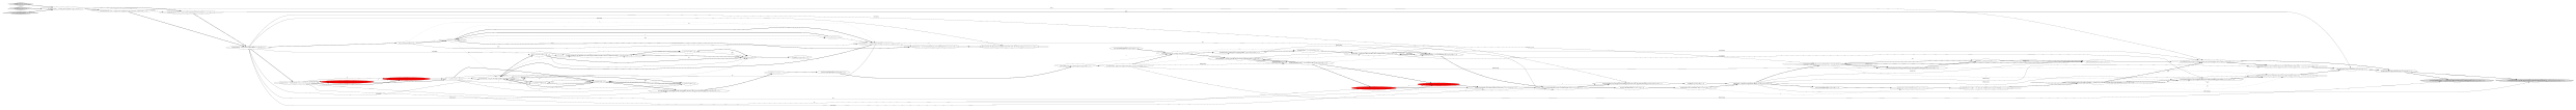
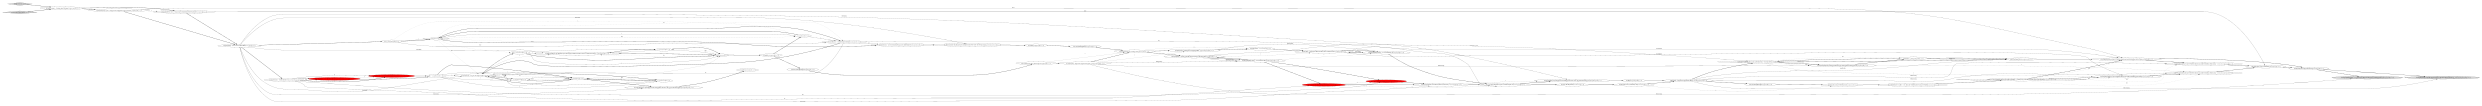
  digraph {
    fontname="Playfair Display"
    rankdir=LR
    node [fillcolor=white fontname="Playfair Display" shape=ellipse style=filled]
    edge [fontname="Playfair Display" style=bold]
    n1 [label="long timestamp = System.currentTimeMillis()@@@5@@@['1', '1', '1']"]
    n2 [label="rm.delete(\"Standard2\",Util.cellname(\"todelete\"),timestamp + 1)@@@22@@@['1', '1', '0']"]
    n3 [label="rm.add(\"Standard1\",Util.cellname(\"col\"),ByteBufferUtil.EMPTY_BYTE_BUFFER,timestamp,20000)@@@28@@@['0', '0', '1']"]
    n4 [label="int i = 0@@@6@@@['0', '0', '1']"]
    n5 [label="DecoratedKey key = Util.dk(\"deletetest\")@@@6@@@['1', '1', '0']"]
    n6 [label="RowMutation rm = new RowMutation(\"Keyspace1\",key.key)@@@10@@@['1', '1', '1']"]
    n7 [label="rm.add(\"Standard2\",Util.cellname(\"todelete\"),ByteBufferUtil.EMPTY_BYTE_BUFFER,timestamp,1000)@@@11@@@['1', '1', '0']"]
    n8 [label="rm.add(\"Standard1\",Util.cellname(\"col\"),ByteBufferUtil.EMPTY_BYTE_BUFFER,timestamp,10000)@@@17@@@['0', '0', '1']"]
    n9 [label="rm.add(\"Standard1\",Util.cellname(Integer.toString(j)),ByteBufferUtil.EMPTY_BYTE_BUFFER,timestamp,10 + j)@@@13@@@['0', '0', '1']"]
    n10 [label="rm = new RowMutation(\"Keyspace1\",Util.dk(\"longttl2\").key)@@@27@@@['1', '1', '1']"]
    n11 [label="rm.apply()@@@29@@@['0', '0', '1']"]
    n12 [label="i < 10@@@7@@@['0', '0', '1']" shape=diamond]
    n13 [label="i++@@@8@@@['0', '0', '1']"]
    n14 [label="DecoratedKey key = Util.dk(Integer.toString(i))@@@9@@@['0', '0', '1']"]
    n15 [fillcolor=red label="rm = new Mutation(\"Keyspace1\",key.key)@@@21@@@['0', '1', '0']"]
    n16 [fillcolor=red label="rm = new RowMutation(\"Keyspace1\",key.key)@@@21@@@['1', '0', '0']"]
    n17 [fillcolor=red label="Mutation rm = new Mutation(\"Keyspace1\",key.key)@@@7@@@['0', '1', '0']"]
    n18 [fillcolor=red label="RowMutation rm = new RowMutation(\"Keyspace1\",key.key)@@@7@@@['1', '0', '0']"]
    n19 [label="int j = 0@@@11@@@['0', '0', '1']"]
    n20 [label="i++@@@10@@@['1', '0', '0']"]
    n21 [label="i++@@@10@@@['0', '1', '0']"]
    n22 [label="rm.apply()@@@12@@@['1', '1', '0']"]
+   n23 [label="rm.apply()@@@18@@@['0', '0', '1']"]
    n24 [label="j++@@@13@@@['0', '0', '1']"]
    n25 [label="firstDelTime = sstable.getSSTableMetadata().maxLocalDeletionTime@@@24@@@['0', '0', '1']"]
    n26 [label="assertEquals(sstables.get(1).getSSTableMetadata().maxLocalDeletionTime,firstDelTime)@@@39@@@['1', '1', '1']"]
    n27 [label="assertEquals(ttltimestamp + 10000,firstDelTime,10)@@@25@@@['0', '0', '1']"]
    n28 [label="assertEquals(sstables.get(0).getSSTableMetadata().maxLocalDeletionTime,firstDelTime)@@@35@@@['0', '0', '1']"]
    n29 [label="assertEquals(sstables.get(0).getSSTableMetadata().maxLocalDeletionTime,ttltimestamp + 20000,10)@@@40@@@['0', '0', '1']"]
    n30 [label="assertEquals(1,store.getSSTables().size())@@@43@@@['1', '1', '1']"]
    n31 [label="assertEquals(sstables.get(1).getSSTableMetadata().maxLocalDeletionTime,ttltimestamp + 20000,10)@@@36@@@['0', '0', '1']"]
    n32 [label="j < 10@@@12@@@['0', '0', '1']" shape=diamond]
    n33 [label="rm.apply()@@@14@@@['0', '0', '1']"]
    n34 [label="Util.compact(store,store.getSSTables())@@@42@@@['0', '0', '1']"]
    n35 [fillcolor=lightgray label="assertEquals(sstable.getSSTableMetadata().maxLocalDeletionTime,ttltimestamp + 20000,10)@@@45@@@['0', '0', '1']"]
    n36 [fillcolor=lightgray label="assertEquals(ttltimestamp + 100,sstable.getSSTableMetadata().maxLocalDeletionTime,10)@@@37@@@['1', '1', '0']"]
    n37 [label="RowMutation rm = new RowMutation(\"Keyspace1\",Util.dk(\"longttl\").key)@@@16@@@['0', '0', '1']"]
    n38 [label="store.forceBlockingFlush()@@@31@@@['0', '0', '1']"]
    n39 [label="assertEquals(2,store.getSSTables().size())@@@32@@@['0', '0', '1']"]
    n40 [label="List<SSTableReader> sstables = new ArrayList<SSTableReader>(store.getSSTables())@@@33@@@['0', '0', '1']"]
    n41 [label="assertTrue(foundDelete)@@@33@@@['1', '1', '0']"]
    n42 [label="store.forceBlockingFlush()@@@24@@@['1', '1', '0']"]
    n43 [label="sstables.get(0).getSSTableMetadata().maxLocalDeletionTime < sstables.get(1).getSSTableMetadata().maxLocalDeletionTime@@@34@@@['0', '0', '1']" shape=diamond]
    n44 [label="foundDelete = true@@@30@@@['1', '1', '0']"]
    n45 [label="sstable.getSSTableMetadata().maxLocalDeletionTime != firstMaxDelTime@@@28@@@['1', '1', '0']" shape=diamond]
    n46 [label="assertEquals(sstable.getSSTableMetadata().maxLocalDeletionTime,ttltimestamp,10)@@@29@@@['1', '1', '0']"]
    n47 [label="store.forceBlockingFlush()@@@19@@@['0', '0', '1']"]
    n48 [label="assertEquals(1,store.getSSTables().size())@@@20@@@['1', '1', '1']"]
    n49 [label="int firstDelTime = 0@@@22@@@['0', '0', '1']"]
    n50 [label="firstMaxDelTime = sstable.getSSTableMetadata().maxLocalDeletionTime@@@18@@@['1', '1', '0']"]
    n51 [label="int ttltimestamp = (int)(System.currentTimeMillis() / 1000)@@@21@@@['0', '0', '1']"]
    n52 [fillcolor=lightgray label="testWithDeletes['1', '0', '0']" shape=diamond]
    n53 [label="Keyspace keyspace = Keyspace.open(\"Keyspace1\")@@@3@@@['1', '1', '1']"]
    n54 [label="ColumnFamilyStore store = keyspace.getColumnFamilyStore(\"Standard2\")@@@4@@@['1', '1', '0']"]
    n55 [label="ColumnFamilyStore store = keyspace.getColumnFamilyStore(\"Standard1\")@@@4@@@['0', '0', '1']"]
    n56 [label="i < 5@@@9@@@['1', '1', '0']" shape=diamond]
    n57 [label="assertEquals(ttltimestamp + 1000,firstMaxDelTime,10)@@@19@@@['1', '1', '0']"]
    n58 [label="int i = 0@@@8@@@['1', '1', '0']"]
    n59 [label="ttltimestamp = (int)(System.currentTimeMillis() / 1000)@@@30@@@['1', '1', '1']"]
    n60 [label="assertEquals(2,store.getSSTables().size())@@@25@@@['1', '1', '0']"]
-   n61 [fillcolor=lightgray label="testWithDeletes['0', '1', '0']" shape=diamond]
    n62 [label="store.forceBlockingFlush()@@@13@@@['1', '1', '0']"]
    n63 [label="assertEquals(1,store.getSSTables().size())@@@14@@@['1', '1', '0']"]
    n64 [label="int ttltimestamp = (int)(System.currentTimeMillis() / 1000)@@@15@@@['1', '1', '0']"]
    n65 [fillcolor=lightgray label="testTrackMaxDeletionTime['0', '0', '1']" shape=diamond]
    n1 -> n2 [label=timestamp style=solid]
    n1 -> n3 [label=timestamp style=solid]
    n1 -> n4
    n1 -> n5
    n1 -> n6 [label=timestamp style=solid]
    n1 -> n7 [label=timestamp style=solid]
    n1 -> n8 [label=timestamp style=solid]
    n1 -> n9 [label=timestamp style=solid]
    n2 -> n3 [label=0 style=dashed]
    n2 -> n10
    n3 -> n11
    n4 -> n12
    n4 -> n12 [label=i style=solid]
    n4 -> n13 [label=i style=dotted]
    n4 -> n14 [label=i style=solid]
    n5 -> n15 [label=key style=solid]
    n5 -> n16 [label=key style=solid]
    n5 -> n17
    n5 -> n17 [label=key style=solid]
    n5 -> n18
    n5 -> n18 [label=key style=solid]
    n6 -> n9 [label=0 style=dashed]
    n6 -> n19
    n6 -> n20
    n6 -> n21
    n7 -> n22
+   n8 -> n23
    n9 -> n24
    n10 -> n3
    n10 -> n42
    n11 -> n59
    n12 -> n6 [label=true style=dotted]
    n12 -> n13 [label=true style=dotted]
    n12 -> n14 [label=true style=dotted]
    n12 -> n14
    n12 -> n19 [label=true style=dotted]
    n12 -> n32 [label=true style=dotted]
    n12 -> n37
    n13 -> n12 [label=i style=solid]
    n13 -> n12
    n13 -> n14 [label=i style=solid]
    n14 -> n6
    n14 -> n6 [label=key style=solid]
    n14 -> n10 [label=key style=solid]
    n14 -> n37 [label=key style=solid]
    n15 -> n2
    n16 -> n2
    n16 -> n10 [label=0 style=dashed]
    n16 -> n15 [label=0 style=dashed]
    n17 -> n58
    n18 -> n17 [label=0 style=dashed]
    n18 -> n58
    n19 -> n9 [label=j style=solid]
    n19 -> n24 [label=0 style=solid]
    n19 -> n32
    n19 -> n32 [label=j style=solid]
    n20 -> n6 [label=i style=solid]
    n20 -> n56
    n20 -> n56 [label=i style=solid]
    n21 -> n6 [label=i style=solid]
    n21 -> n56 [label=i style=solid]
    n21 -> n56
-   n22 -> n62
+   n33 -> n62
+   n23 -> n47
    n24 -> n9 [label=j style=solid]
    n24 -> n32 [label=j style=solid]
    n24 -> n32
    n25 -> n26 [label=firstDelTime style=solid]
    n25 -> n27
    n25 -> n27 [label=firstDelTime style=solid]
    n25 -> n28 [label=firstDelTime style=solid]
    n26 -> n29
    n26 -> n30
    n27 -> n10
    n27 -> n25
    n28 -> n31
    n29 -> n34
    n30 -> n35
    n30 -> n36
    n31 -> n34
    n32 -> n9 [label=true style=dotted]
    n32 -> n9
    n32 -> n24 [label=true style=dotted]
    n32 -> n33
+   n33 -> n13
    n34 -> n30
    n36 -> n35 [label=0 style=dashed]
    n37 -> n8
    n38 -> n39
    n39 -> n40
    n40 -> n43
    n41 -> n26
    n42 -> n60
    n43 -> n26
    n43 -> n26 [label=false style=dotted]
    n43 -> n28
    n43 -> n28 [label=true style=dotted]
    n43 -> n29 [label=false style=dotted]
    n43 -> n31 [label=true style=dotted]
    n44 -> n41 [label=foundDelete style=solid]
    n44 -> n41
    n44 -> n45
    n45 -> n28 [label=0 style=dashed]
    n45 -> n41
    n45 -> n44 [label=true style=dotted]
    n45 -> n46 [label=true style=dotted]
    n45 -> n46
    n46 -> n31 [label=0 style=dashed]
    n46 -> n44
    n47 -> n48
    n48 -> n49 [label=0 style=dashed]
    n48 -> n50
    n48 -> n51
    n49 -> n25
    n50 -> n25 [label=0 style=dashed]
    n50 -> n45 [label=firstMaxDelTime style=solid]
    n50 -> n57 [label=firstMaxDelTime style=solid]
    n50 -> n57
    n51 -> n27 [label=ttltimestamp style=solid]
    n51 -> n49
    n52 -> n53
    n53 -> n54
    n53 -> n55
    n54 -> n1
    n54 -> n26 [label=store style=solid]
    n54 -> n55 [label=0 style=dashed]
    n55 -> n1
    n55 -> n34 [label=store style=solid]
    n56 -> n6
    n56 -> n6 [label=true style=dotted]
    n56 -> n7
    n56 -> n20 [label=true style=dotted]
    n56 -> n21 [label=true style=dotted]
    n56 -> n32 [label=0 style=dashed]
    n57 -> n15
    n57 -> n16
    n57 -> n27 [label=0 style=dashed]
    n57 -> n50
    n58 -> n6 [label=i style=solid]
    n58 -> n20 [label=i style=solid]
    n58 -> n21 [label=i style=solid]
    n58 -> n56 [label=i style=solid]
    n58 -> n56
    n59 -> n29 [label=ttltimestamp style=solid]
    n59 -> n31 [label=ttltimestamp style=solid]
    n59 -> n35 [label=ttltimestamp style=solid]
    n59 -> n38
    n59 -> n41 [label=foundDelete style=solid]
    n59 -> n45
    n60 -> n39 [label=0 style=dashed]
    n60 -> n59
-   n61 -> n53
    n62 -> n63
    n63 -> n48 [label=0 style=dashed]
    n63 -> n64
    n64 -> n36 [label=ttltimestamp style=solid]
    n64 -> n46 [label=ttltimestamp style=solid]
    n64 -> n48
    n64 -> n51 [label=0 style=dashed]
    n64 -> n57 [label=ttltimestamp style=solid]
    n65 -> n53
  }
